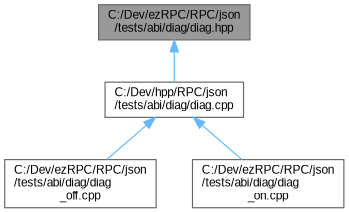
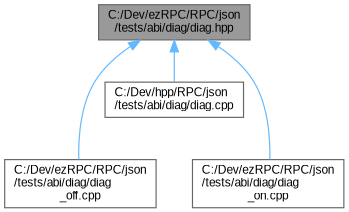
  digraph {
    fontname="Liberation Sans"
    node [color=grey40 fillcolor=white fontname="Liberation Sans" fontsize=10 shape=box style=filled]
    edge [color=steelblue1 dir=back fontname="Liberation Sans" fontsize=10 labelfontname=Helvetica labelfontsize=10 style=solid]
    n1 [color=gray40 fillcolor=grey60 fontcolor=black height=0.2 label="C:/Dev/ezRPC/RPC/json\l/tests/abi/diag/diag.hpp" width=0.4]
    n2 [height=0.2 label="C:/Dev/hpp/RPC/json\l/tests/abi/diag/diag.cpp" width=0.4]
    n3 [height=0.2 label="C:/Dev/ezRPC/RPC/json\l/tests/abi/diag/diag\l_off.cpp" width=0.4]
    n4 [height=0.2 label="C:/Dev/ezRPC/RPC/json\l/tests/abi/diag/diag\l_on.cpp" width=0.4]
    n1 -> n2
-   n2 -> n3
-   n2 -> n4
+   n1 -> n3
+   n1 -> n4
  }
